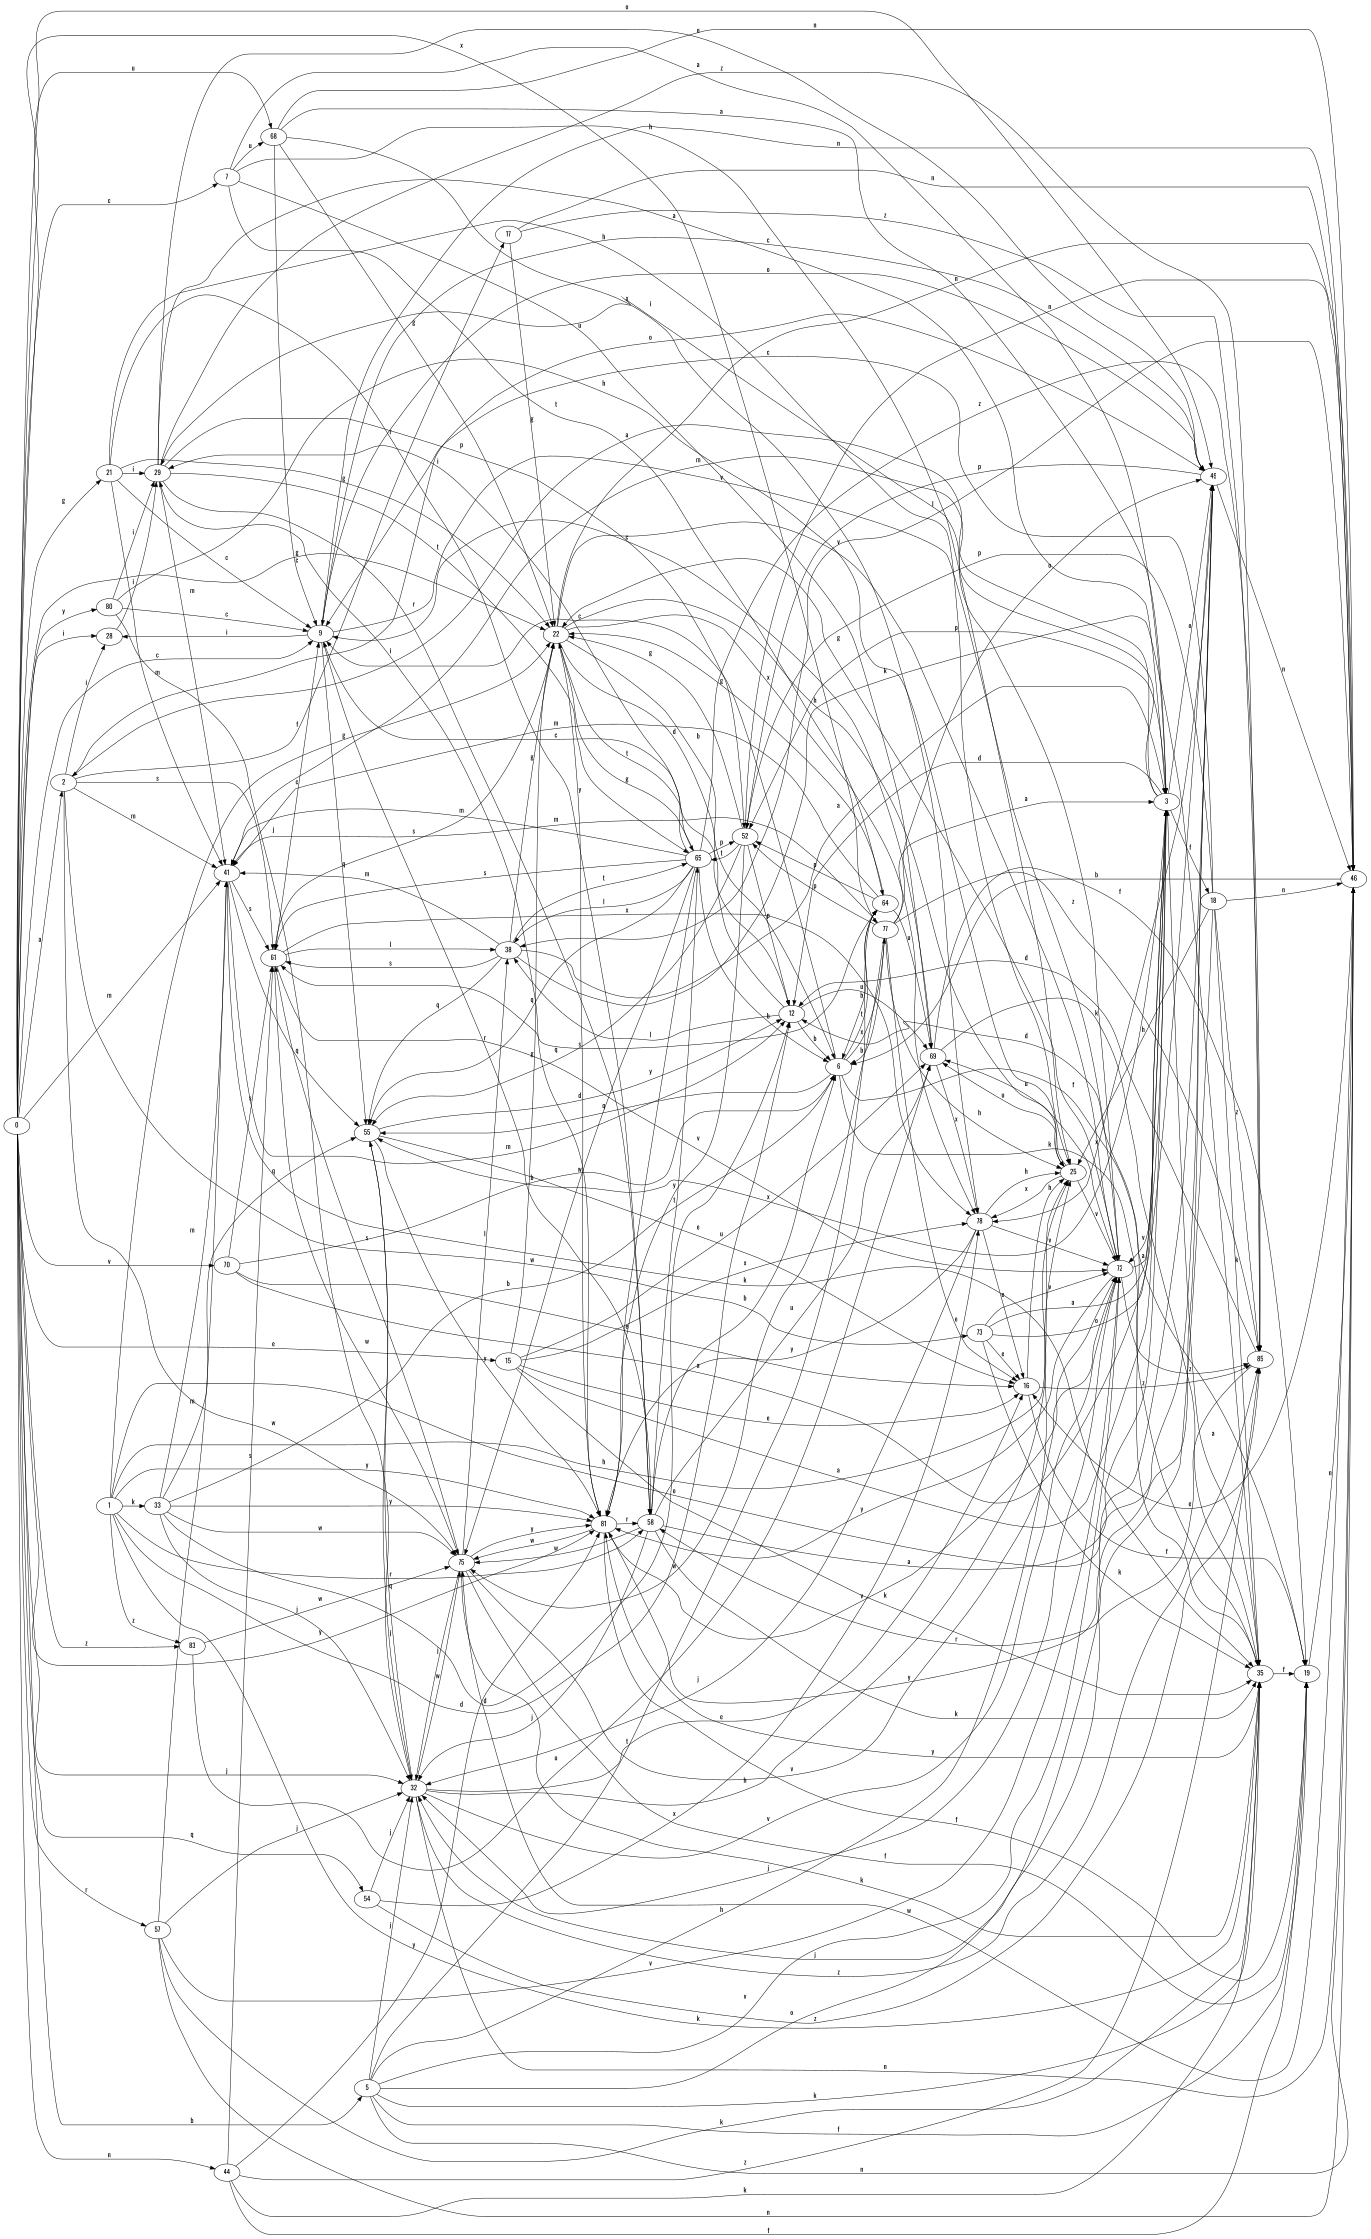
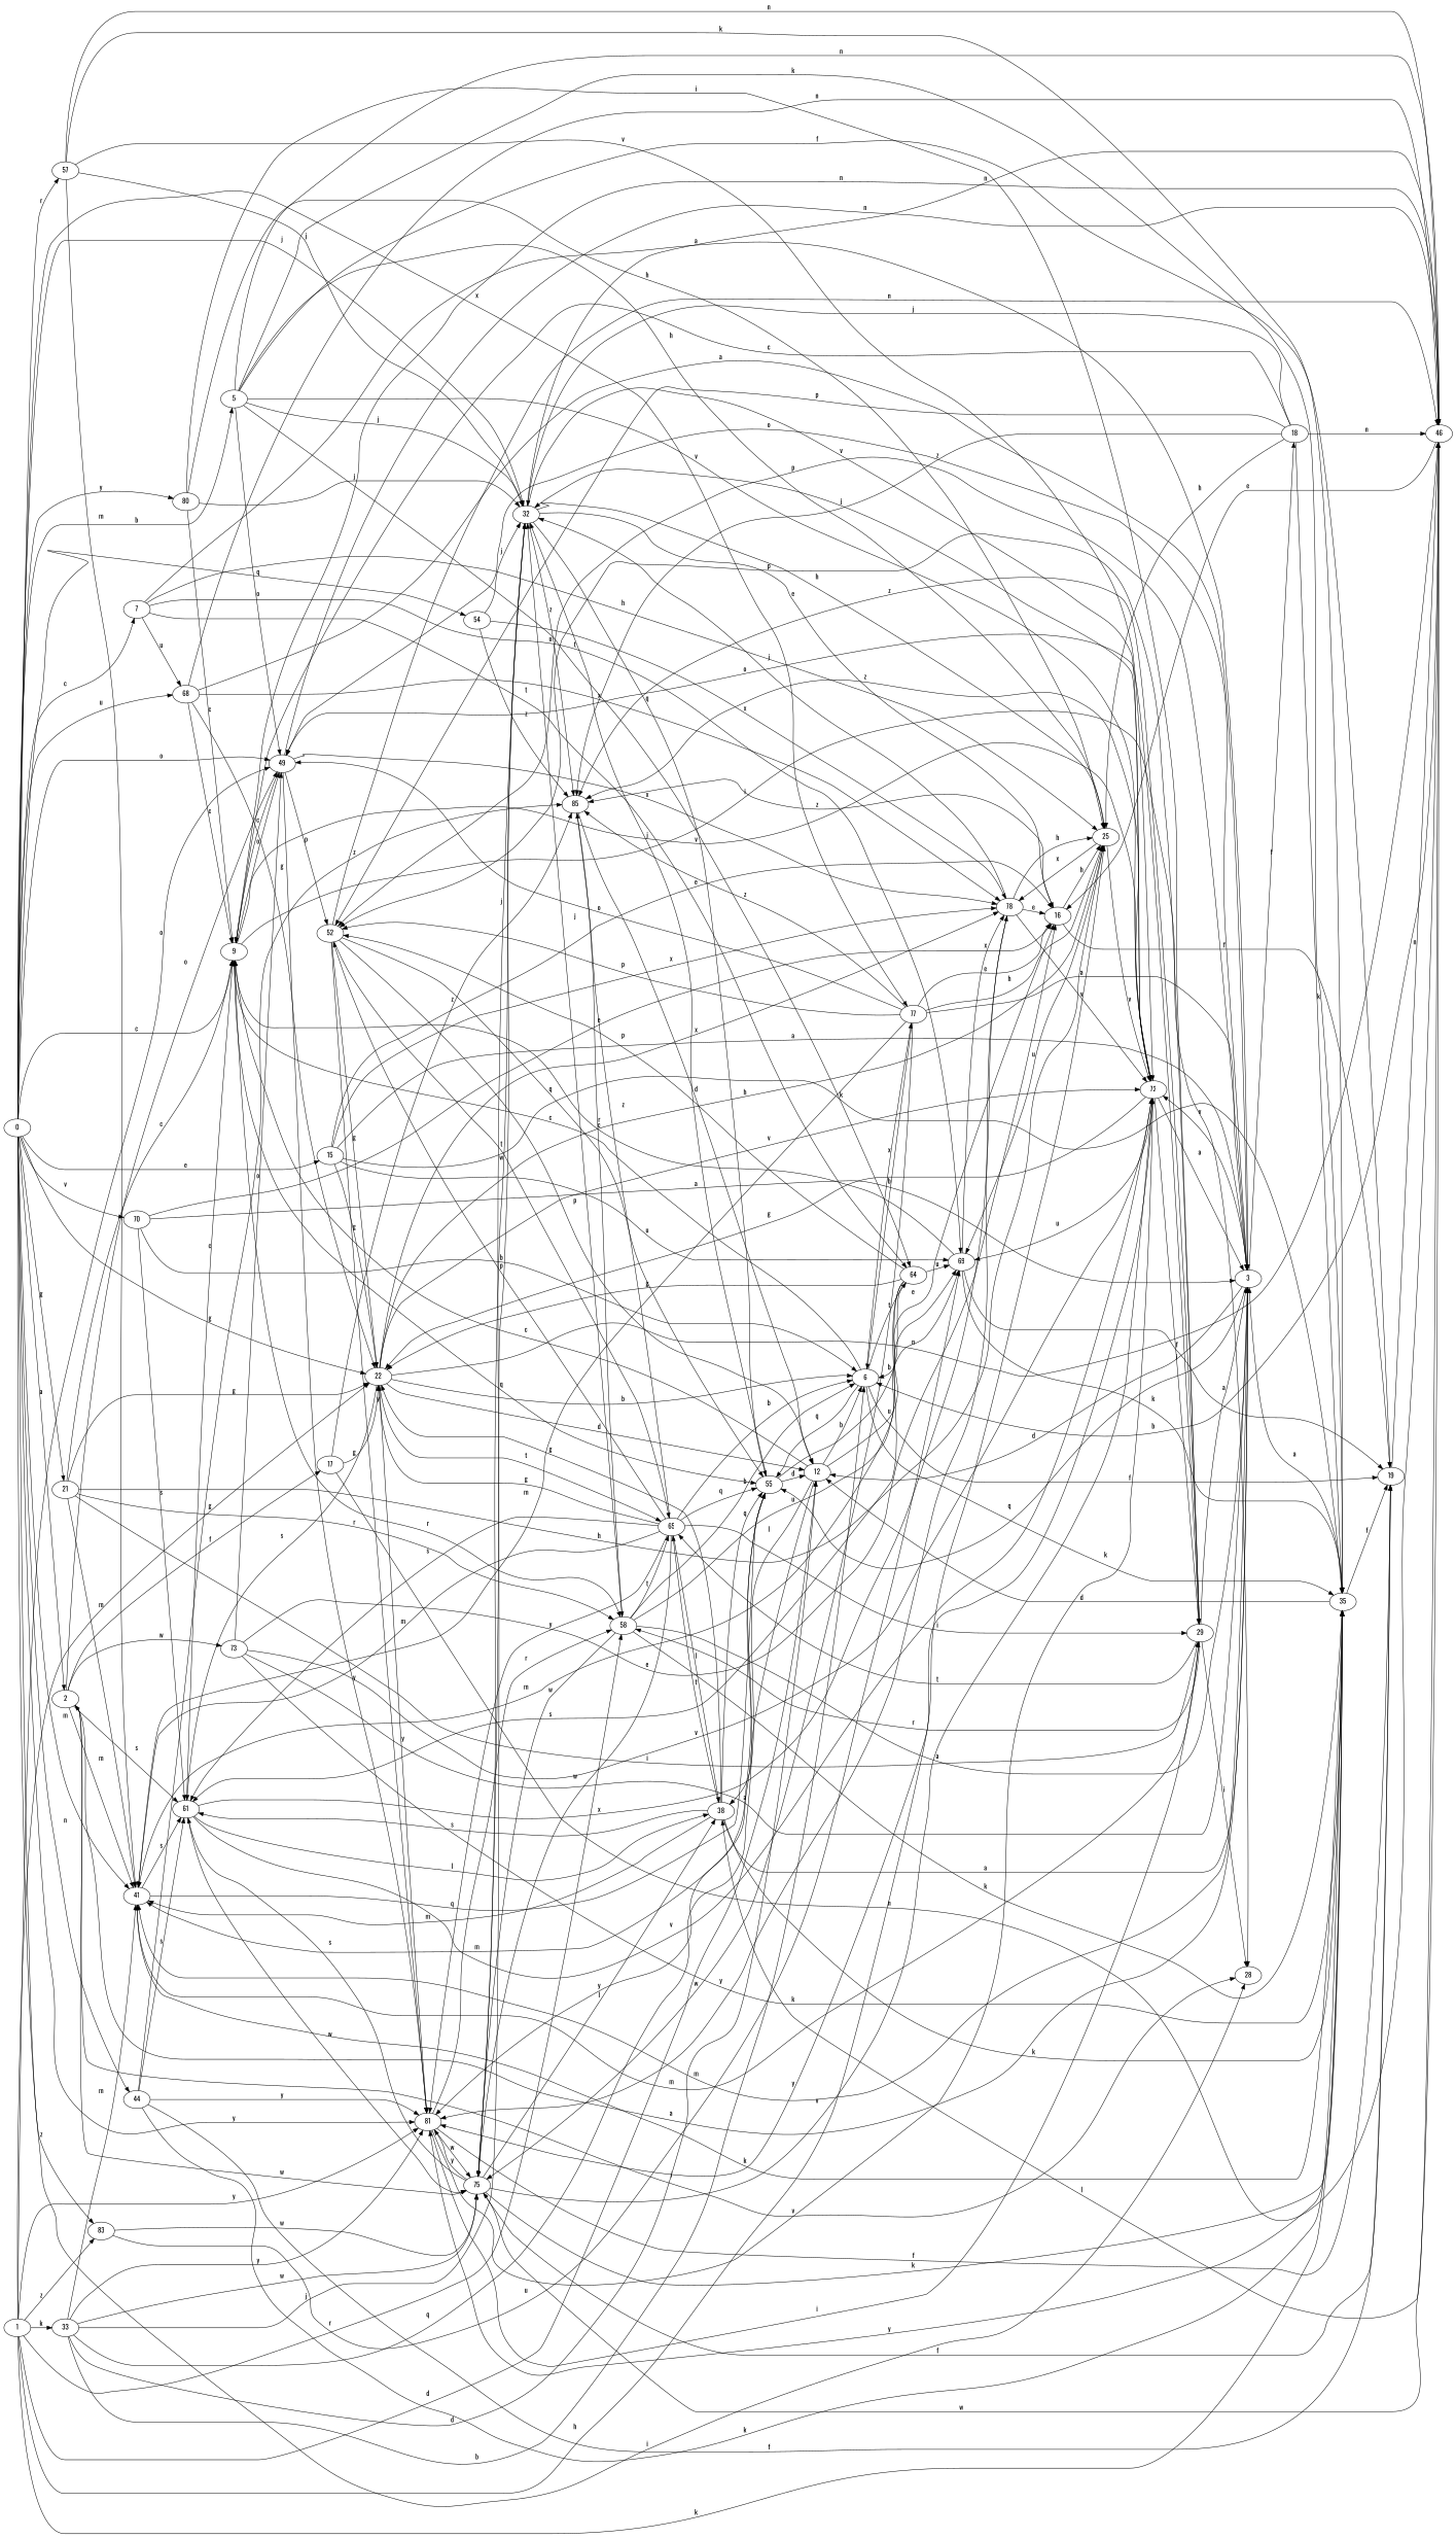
  strict digraph {
    fontname=Oswald
    rankdir=LR
    node [fontname=Oswald]
    edge [fontname=Oswald]
    0
    2
    5
    7
    9
    15
    21
    22
    28
    32
    41
    44
    49
    54
    57
    68
    70
    77
    80
    81
    83
    17
    61
    73
    75
    25
    35
    72
    19
    46
    64
    3
    69
    58
    55
    16
    78
    29
    12
    6
    65
    85
    52
    1
    33
    38
    18
    0 -> 2 [label=a]
    0 -> 5 [label=b]
    0 -> 7 [label=c]
    0 -> 9 [label=c]
    0 -> 15 [label=e]
    0 -> 21 [label=g]
    0 -> 22 [label=g]
    0 -> 28 [label=i]
    0 -> 32 [label=j]
    0 -> 41 [label=m]
    0 -> 44 [label=n]
    0 -> 49 [label=o]
    0 -> 54 [label=q]
    0 -> 57 [label=r]
    0 -> 68 [label=u]
    0 -> 70 [label=v]
    0 -> 77 [label=x]
    0 -> 80 [label=y]
    0 -> 81 [label=y]
    0 -> 83 [label=z]
    2 -> 28 [label=i]
    2 -> 41 [label=m]
    2 -> 49 [label=o]
    2 -> 17 [label=f]
    2 -> 61 [label=s]
    2 -> 73 [label=w]
    2 -> 75 [label=w]
    5 -> 32 [label=j]
    5 -> 49 [label=o]
    5 -> 25 [label=h]
    5 -> 35 [label=k]
    5 -> 72 [label=v]
    5 -> 19 [label=f]
    5 -> 46 [label=n]
    5 -> 64 [label=t]
    7 -> 68 [label=u]
    7 -> 25 [label=h]
    7 -> 64 [label=t]
    7 -> 3 [label=a]
    7 -> 69 [label=u]
    9 -> 28 [label=i]
    9 -> 49 [label=o]
    9 -> 72 [label=v]
    9 -> 46 [label=n]
    9 -> 58 [label=r]
    9 -> 55 [label=q]
    15 -> 22 [label=g]
    15 -> 35 [label=k]
    15 -> 3 [label=a]
    15 -> 69 [label=u]
    15 -> 16 [label=e]
    15 -> 78 [label=x]
    21 -> 9 [label=c]
    21 -> 22 [label=g]
    21 -> 41 [label=m]
    21 -> 25 [label=h]
    21 -> 58 [label=r]
    21 -> 29 [label=i]
    22 -> 81 [label=y]
    22 -> 61 [label=s]
    22 -> 25 [label=h]
    22 -> 72 [label=v]
    22 -> 46 [label=n]
    22 -> 78 [label=x]
    22 -> 12 [label=d]
    22 -> 6 [label=b]
    22 -> 65 [label=t]
-   28 -> 29 [label=i]
+   29 -> 28 [label=i]
    32 -> 75 [label=w]
    32 -> 25 [label=h]
    32 -> 72 [label=v]
    32 -> 46 [label=n]
    32 -> 55 [label=q]
    32 -> 16 [label=e]
    32 -> 85 [label=z]
    41 -> 61 [label=s]
    41 -> 35 [label=k]
    41 -> 55 [label=q]
    44 -> 81 [label=y]
    44 -> 61 [label=s]
    44 -> 35 [label=k]
    44 -> 19 [label=f]
    44 -> 85 [label=z]
    49 -> 9 [label=c]
    49 -> 81 [label=y]
    49 -> 46 [label=n]
    49 -> 78 [label=x]
    49 -> 52 [label=p]
    54 -> 32 [label=j]
    54 -> 78 [label=x]
    54 -> 85 [label=z]
    57 -> 32 [label=j]
    57 -> 41 [label=m]
    57 -> 35 [label=k]
    57 -> 72 [label=v]
    57 -> 46 [label=n]
    68 -> 9 [label=c]
    68 -> 22 [label=g]
    68 -> 46 [label=n]
    68 -> 3 [label=a]
    68 -> 78 [label=x]
    70 -> 61 [label=s]
    70 -> 3 [label=a]
    70 -> 16 [label=e]
    70 -> 6 [label=b]
    77 -> 41 [label=m]
    77 -> 49 [label=o]
    77 -> 75 [label=w]
    77 -> 25 [label=h]
    77 -> 3 [label=a]
    77 -> 16 [label=e]
    77 -> 6 [label=b]
    77 -> 85 [label=z]
    77 -> 52 [label=p]
    80 -> 9 [label=c]
    80 -> 32 [label=j]
    80 -> 25 [label=h]
    80 -> 29 [label=i]
    81 -> 75 [label=w]
    81 -> 72 [label=v]
    81 -> 19 [label=f]
    81 -> 58 [label=r]
    81 -> 29 [label=i]
    83 -> 75 [label=w]
    83 -> 69 [label=u]
    17 -> 22 [label=g]
    17 -> 46 [label=n]
    17 -> 85 [label=z]
    61 -> 9 [label=c]
    61 -> 75 [label=w]
    61 -> 72 [label=v]
    61 -> 78 [label=x]
    61 -> 38 [label=l]
    73 -> 49 [label=o]
    73 -> 35 [label=k]
    73 -> 72 [label=v]
    73 -> 3 [label=a]
    73 -> 16 [label=e]
    75 -> 32 [label=j]
    75 -> 81 [label=y]
    75 -> 61 [label=s]
    75 -> 35 [label=k]
    75 -> 72 [label=v]
    75 -> 19 [label=f]
    75 -> 38 [label=l]
    25 -> 72 [label=v]
    25 -> 69 [label=u]
    25 -> 78 [label=x]
    35 -> 81 [label=y]
    35 -> 19 [label=f]
    35 -> 3 [label=a]
    35 -> 12 [label=d]
    72 -> 22 [label=g]
    72 -> 32 [label=j]
    72 -> 81 [label=y]
    72 -> 3 [label=a]
    72 -> 69 [label=u]
    72 -> 29 [label=i]
    72 -> 85 [label=z]
    19 -> 46 [label=n]
    46 -> 75 [label=w]
    46 -> 16 [label=e]
    46 -> 6 [label=b]
    46 -> 38 [label=l]
    64 -> 22 [label=g]
    64 -> 41 [label=m]
    64 -> 61 [label=s]
    64 -> 69 [label=u]
    64 -> 6 [label=b]
    64 -> 52 [label=p]
    3 -> 2 [label=a]
    3 -> 41 [label=m]
    3 -> 49 [label=o]
    3 -> 72 [label=v]
-   3 -> 55 [label=x]
+   3 -> 55 [label=q]
    3 -> 12 [label=d]
    3 -> 52 [label=p]
    3 -> 18 [label=f]
    69 -> 9 [label=c]
    69 -> 35 [label=k]
    69 -> 19 [label=f]
    69 -> 78 [label=x]
    58 -> 32 [label=j]
    58 -> 75 [label=w]
    58 -> 35 [label=k]
    58 -> 3 [label=a]
    58 -> 69 [label=u]
    58 -> 6 [label=b]
    58 -> 65 [label=t]
    55 -> 32 [label=j]
    55 -> 81 [label=y]
    55 -> 16 [label=e]
    55 -> 12 [label=d]
    16 -> 25 [label=h]
    16 -> 19 [label=f]
    16 -> 85 [label=z]
    78 -> 32 [label=j]
    78 -> 81 [label=y]
    78 -> 25 [label=h]
    78 -> 72 [label=v]
    78 -> 16 [label=e]
    29 -> 41 [label=m]
    29 -> 49 [label=o]
    29 -> 3 [label=a]
    29 -> 58 [label=r]
    29 -> 65 [label=t]
    29 -> 85 [label=z]
    29 -> 52 [label=p]
    12 -> 9 [label=c]
-   41 -> 12 [label=m]
+   12 -> 41 [label=m]
    12 -> 69 [label=u]
    12 -> 6 [label=b]
    12 -> 38 [label=l]
    6 -> 9 [label=c]
    6 -> 77 [label=x]
    6 -> 35 [label=k]
    6 -> 19 [label=f]
    6 -> 64 [label=t]
    6 -> 55 [label=q]
    65 -> 22 [label=g]
    65 -> 41 [label=m]
    65 -> 81 [label=y]
    65 -> 61 [label=s]
    65 -> 75 [label=w]
    65 -> 55 [label=q]
    65 -> 29 [label=i]
    65 -> 6 [label=b]
    65 -> 85 [label=z]
    65 -> 52 [label=p]
    65 -> 38 [label=l]
    85 -> 58 [label=r]
    85 -> 12 [label=d]
    52 -> 22 [label=g]
    52 -> 81 [label=y]
    52 -> 46 [label=n]
    52 -> 55 [label=q]
    52 -> 12 [label=p]
    52 -> 65 [label=t]
    1 -> 22 [label=g]
    1 -> 49 [label=o]
    1 -> 81 [label=y]
    1 -> 83 [label=z]
    1 -> 25 [label=h]
    1 -> 35 [label=k]
    1 -> 58 [label=r]
    1 -> 12 [label=d]
    1 -> 33 [label=k]
    33 -> 32 [label=j]
    33 -> 41 [label=m]
    33 -> 81 [label=y]
    33 -> 75 [label=w]
    33 -> 55 [label=q]
    33 -> 12 [label=d]
    33 -> 6 [label=b]
    38 -> 22 [label=g]
    38 -> 41 [label=m]
    38 -> 61 [label=s]
    38 -> 35 [label=k]
    38 -> 3 [label=a]
    38 -> 55 [label=q]
    38 -> 65 [label=t]
    18 -> 9 [label=c]
    18 -> 32 [label=j]
    18 -> 25 [label=h]
    18 -> 35 [label=k]
    18 -> 46 [label=n]
    18 -> 85 [label=z]
    18 -> 52 [label=p]
  }
